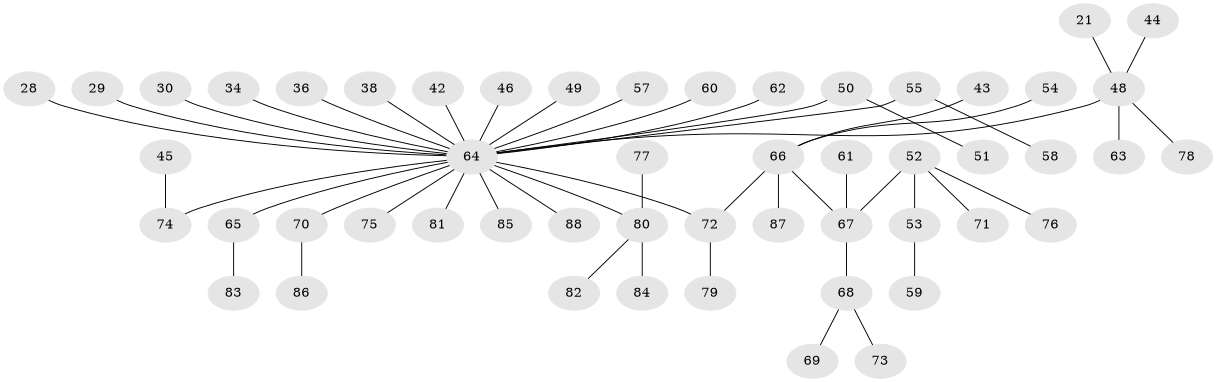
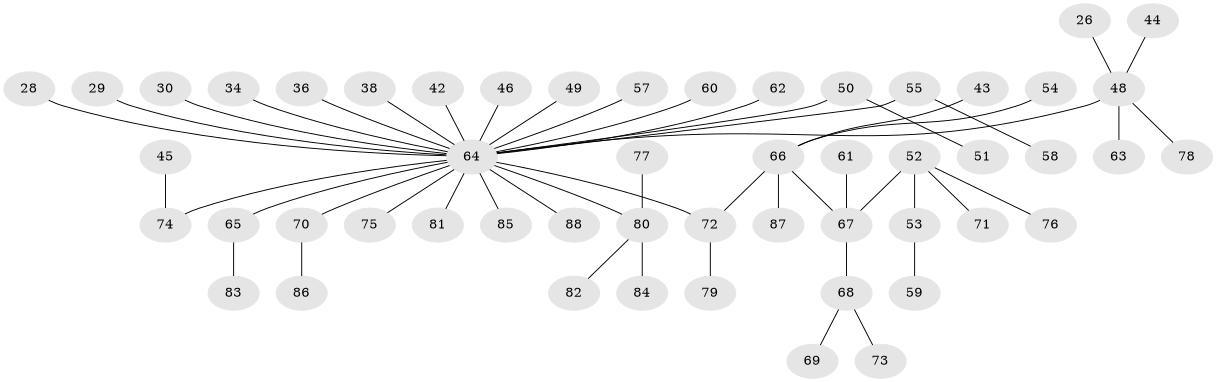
  graph {
    node [color=gray90 style=filled]
    48 [super="+33+39"]
    64 [super="+4+7+9+13+10+8+27+23+15+47"]
    63
    78
-   26 [label=21]
+   26
    74 [super="+17"]
    65
    70 [super="+16"]
    75
    80 [super="+54"]
    81
    85
    88
    72
    28
    29
    30
    34
    36
    38
    42
    66 [super="+37"]
    67 [super="+41"]
    87
    43
    44
    45
    46
    49
    50 [super="+35"]
    51
    52 [super="+32"]
    53
    71
    76
    59
    68 [super="+20+40"]
    55
    58
    n40 [label=54]
    57
    60
    61
    62
    83
    86
    82
    84
    79
    69
    73
    77
    48 -- 64
    48 -- 63
    48 -- 78
    64 -- 74
    64 -- 65
    64 -- 70
    64 -- 75
    64 -- 80
    64 -- 81
    64 -- 85
    64 -- 88
    64 -- 72
    26 -- 48
    65 -- 83
    70 -- 86
    80 -- 82
    80 -- 84
    72 -- 79
    28 -- 64
    29 -- 64
    30 -- 64
    34 -- 64
    36 -- 64
    38 -- 64
    42 -- 64
    66 -- 72
    66 -- 67
    66 -- 87
    67 -- 68
    43 -- 66
    44 -- 48
    45 -- 74
    46 -- 64
    49 -- 64
    50 -- 64
    50 -- 51
    52 -- 67
    52 -- 53
    52 -- 71
    52 -- 76
    53 -- 59
    68 -- 69
    68 -- 73
    55 -- 64
    55 -- 58
    n40 -- 66
    57 -- 64
    60 -- 64
    61 -- 67
    62 -- 64
    77 -- 80
  }
